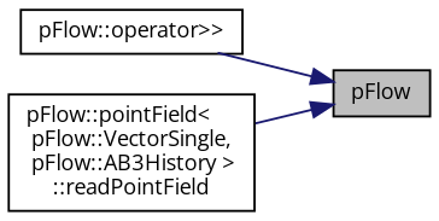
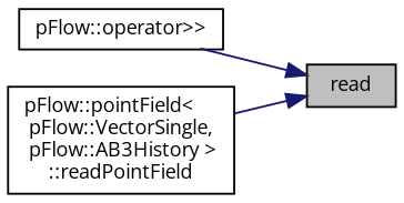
  digraph {
    rankdir=RL
    fontname="Open Sans"
    node [color=black fillcolor=white fontname="Open Sans" fontsize=10 shape=record style=filled]
    edge [color=midnightblue dir=back fontname="Open Sans" fontsize=10 labelfontname=Helvetica labelfontsize=10 style=solid]
-   n1 [fillcolor=grey75 fontcolor=black height=0.2 label=pFlow width=0.4]
+   n1 [fillcolor=grey75 fontcolor=black height=0.2 label=read width=0.4]
    n2 [height=0.2 label="pFlow::operator\>\>" width=0.4]
    n3 [height=0.2 label="pFlow::pointField\<\l pFlow::VectorSingle,\l pFlow::AB3History \>\l::readPointField" width=0.4]
    n1 -> n2
    n1 -> n3
  }
